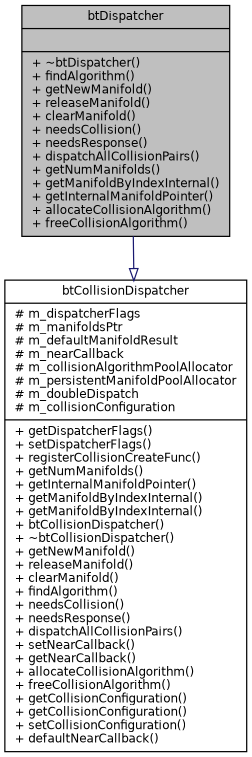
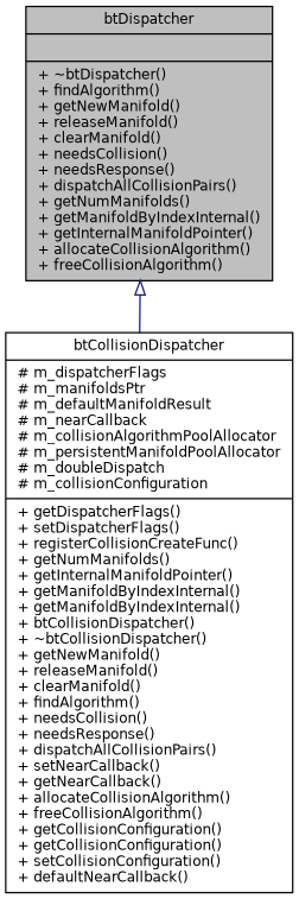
  digraph {
    node [color=black fontname=Helvetica fontsize=10 shape=record style=filled]
    n1 [fillcolor=grey75 fontcolor=black height=0.2 label="{btDispatcher\n||+ ~btDispatcher()\l+ findAlgorithm()\l+ getNewManifold()\l+ releaseManifold()\l+ clearManifold()\l+ needsCollision()\l+ needsResponse()\l+ dispatchAllCollisionPairs()\l+ getNumManifolds()\l+ getManifoldByIndexInternal()\l+ getInternalManifoldPointer()\l+ allocateCollisionAlgorithm()\l+ freeCollisionAlgorithm()\l}" width=0.4]
    n2 [fillcolor=white height=0.2 label="{btCollisionDispatcher\n|# m_dispatcherFlags\l# m_manifoldsPtr\l# m_defaultManifoldResult\l# m_nearCallback\l# m_collisionAlgorithmPoolAllocator\l# m_persistentManifoldPoolAllocator\l# m_doubleDispatch\l# m_collisionConfiguration\l|+ getDispatcherFlags()\l+ setDispatcherFlags()\l+ registerCollisionCreateFunc()\l+ getNumManifolds()\l+ getInternalManifoldPointer()\l+ getManifoldByIndexInternal()\l+ getManifoldByIndexInternal()\l+ btCollisionDispatcher()\l+ ~btCollisionDispatcher()\l+ getNewManifold()\l+ releaseManifold()\l+ clearManifold()\l+ findAlgorithm()\l+ needsCollision()\l+ needsResponse()\l+ dispatchAllCollisionPairs()\l+ setNearCallback()\l+ getNearCallback()\l+ allocateCollisionAlgorithm()\l+ freeCollisionAlgorithm()\l+ getCollisionConfiguration()\l+ getCollisionConfiguration()\l+ setCollisionConfiguration()\l+ defaultNearCallback()\l}" width=0.4]
-   n2 -> n1 [arrowtail=empty color=midnightblue dir=back fontname=Helvetica fontsize=10 labelfontname=Helvetica labelfontsize=10 style=solid]
+   n1 -> n2 [arrowtail=empty color=midnightblue dir=back fontname=Helvetica fontsize=10 labelfontname=Helvetica labelfontsize=10 style=solid]
  }
